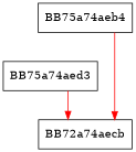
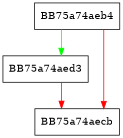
  digraph {
    splines=ortho
    node [shape=box]
    edge [color=red]
    BB75a74aeb4
    BB75a74aed3
-   BB75a74aecb [label=BB72a74aecb]
+   BB75a74aecb
+   BB75a74aeb4 -> BB75a74aed3 [color=green]
    BB75a74aeb4 -> BB75a74aecb
    BB75a74aed3 -> BB75a74aecb
  }
